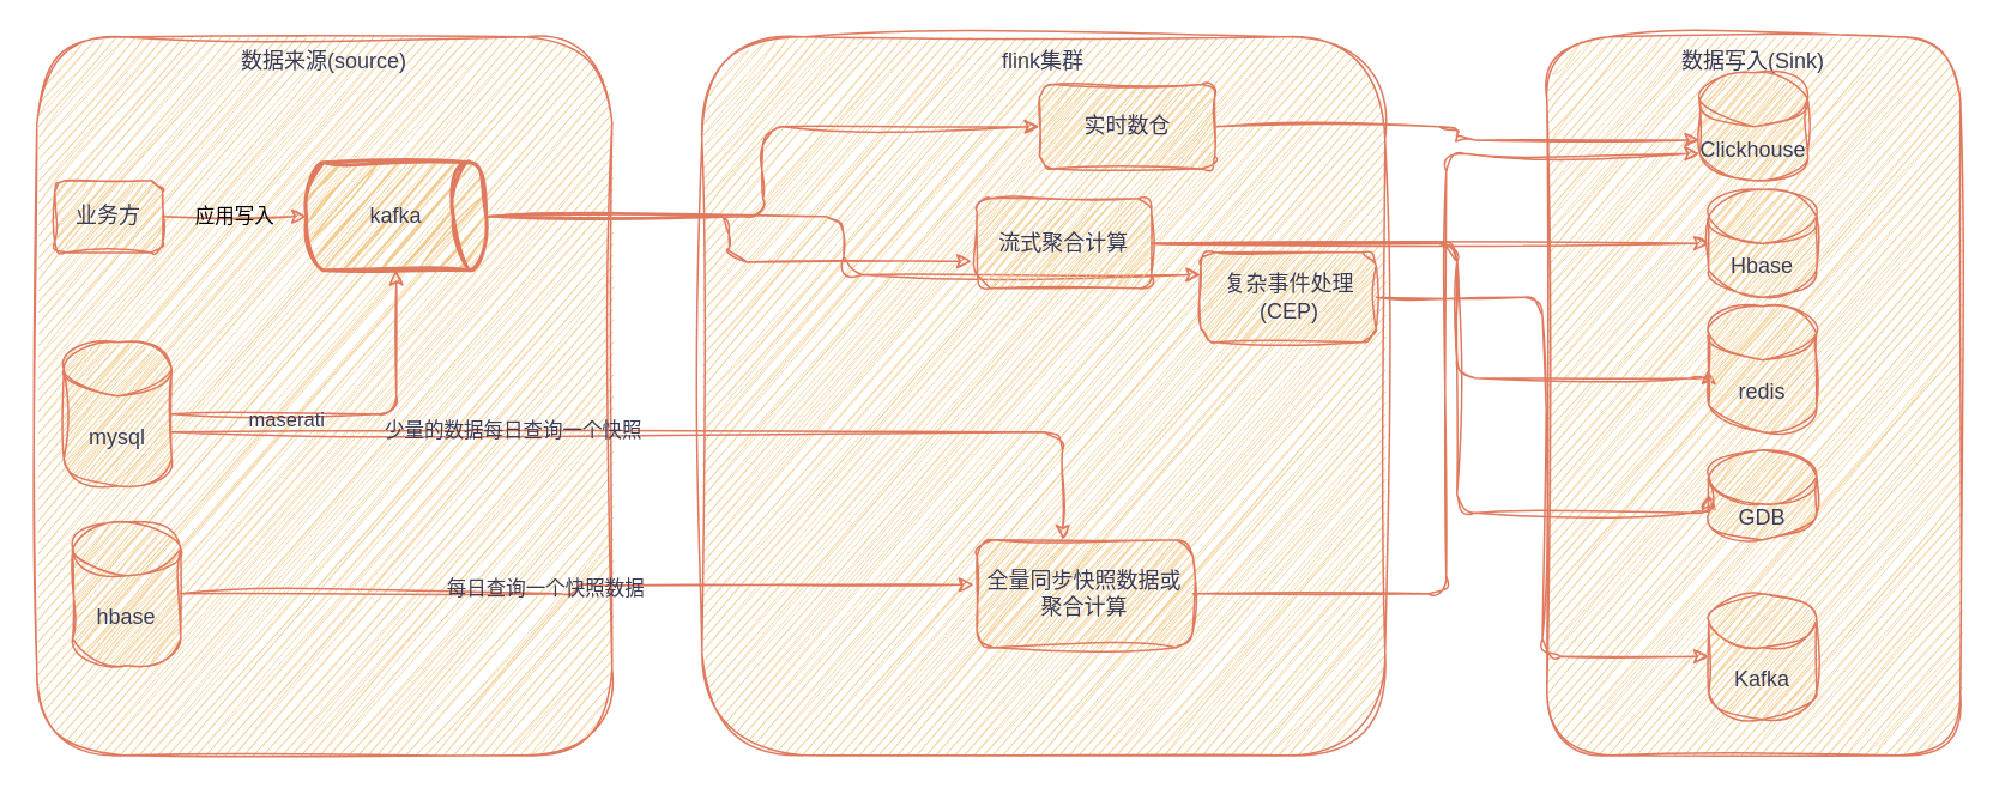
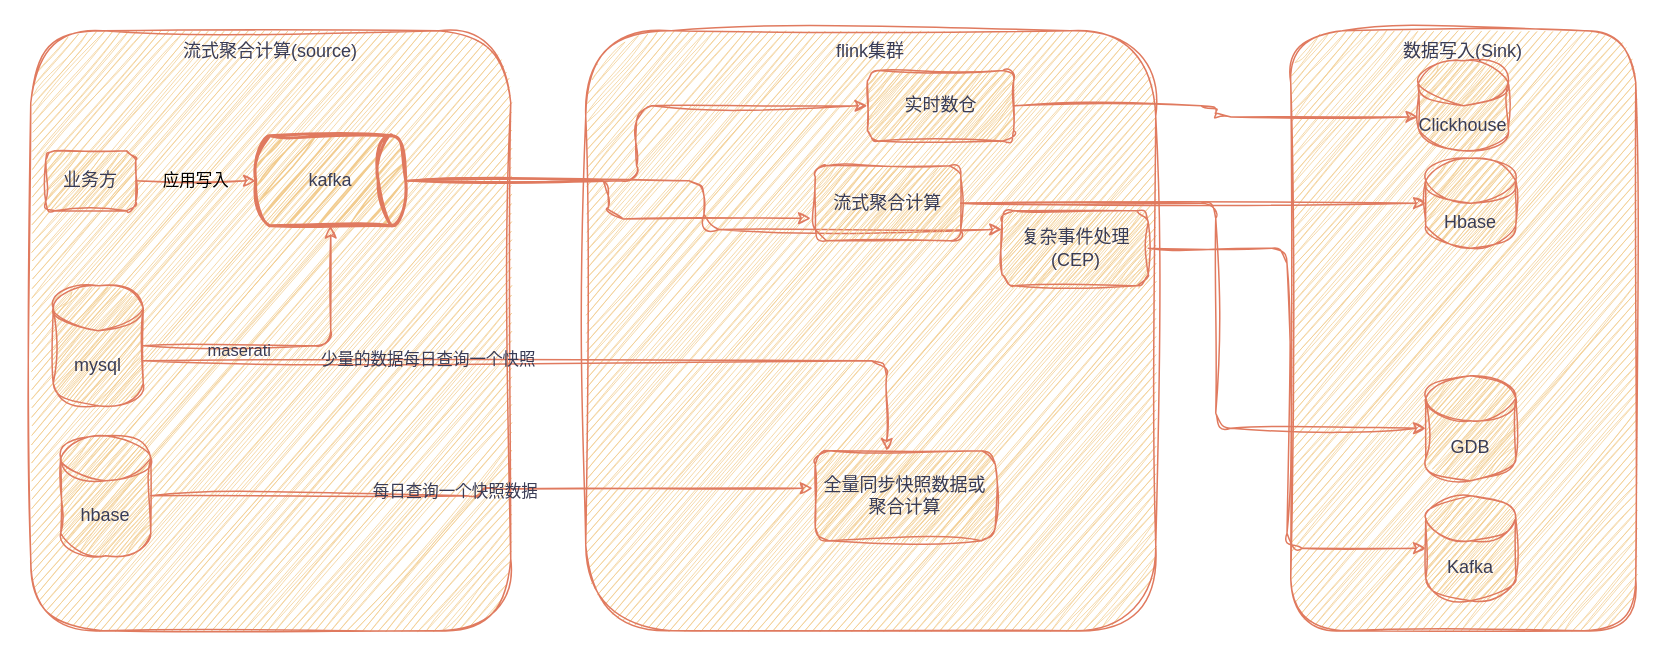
  <mxCell id="0" />
  <mxCell id="1" parent="0" />
  <mxCell id="2" value="flink集群" style="rounded=1;whiteSpace=wrap;html=1;verticalAlign=top;labelBackgroundColor=none;fillColor=#F2CC8F;strokeColor=#E07A5F;labelBorderColor=none;sketch=1;curveFitting=1;jiggle=2;fontColor=#393C56;" vertex="1" parent="1"><mxGeometry x="390" y="20" width="380" height="400" as="geometry" /></mxCell>
- <mxCell id="3" value="数据来源(source)" style="rounded=1;whiteSpace=wrap;html=1;verticalAlign=top;labelBackgroundColor=none;fillColor=#F2CC8F;strokeColor=#E07A5F;labelBorderColor=none;sketch=1;curveFitting=1;jiggle=2;fontColor=#393C56;" vertex="1" parent="1"><mxGeometry x="20" y="20" width="320" height="400" as="geometry" /></mxCell>
+ <mxCell id="3" value="流式聚合计算(source)" style="rounded=1;whiteSpace=wrap;html=1;verticalAlign=top;labelBackgroundColor=none;fillColor=#F2CC8F;strokeColor=#E07A5F;labelBorderColor=none;sketch=1;curveFitting=1;jiggle=2;fontColor=#393C56;" vertex="1" parent="1"><mxGeometry x="20" y="20" width="320" height="400" as="geometry" /></mxCell>
  <mxCell id="4" style="edgeStyle=orthogonalEdgeStyle;rounded=1;orthogonalLoop=1;jettySize=auto;html=1;labelBackgroundColor=none;strokeColor=#E07A5F;fontColor=default;labelBorderColor=none;sketch=1;curveFitting=1;jiggle=2;" edge="1" parent="1" source="8" target="15"><mxGeometry relative="1" as="geometry" /></mxCell>
  <mxCell id="5" value="maserati" style="edgeLabel;html=1;align=center;verticalAlign=middle;resizable=0;points=[];labelBackgroundColor=none;fontColor=#393C56;labelBorderColor=none;sketch=1;curveFitting=1;jiggle=2;rounded=1;" vertex="1" connectable="0" parent="4"><mxGeometry x="-0.39" y="-2" relative="1" as="geometry"><mxPoint as="offset" /></mxGeometry></mxCell>
  <mxCell id="6" style="edgeStyle=orthogonalEdgeStyle;rounded=1;orthogonalLoop=1;jettySize=auto;html=1;entryX=0.5;entryY=0;entryDx=0;entryDy=0;labelBackgroundColor=none;strokeColor=#E07A5F;fontColor=default;labelBorderColor=none;sketch=1;curveFitting=1;jiggle=2;" edge="1" parent="1" source="8"><mxGeometry relative="1" as="geometry"><mxPoint x="590.625" y="300" as="targetPoint" /><Array as="points"><mxPoint x="591" y="240" /></Array></mxGeometry></mxCell>
  <mxCell id="7" value="少量的数据每日查询一个快照" style="edgeLabel;html=1;align=center;verticalAlign=middle;resizable=0;points=[];labelBackgroundColor=none;fontColor=#393C56;labelBorderColor=none;sketch=1;curveFitting=1;jiggle=2;rounded=1;" vertex="1" connectable="0" parent="6"><mxGeometry x="-0.318" y="2" relative="1" as="geometry"><mxPoint as="offset" /></mxGeometry></mxCell>
  <mxCell id="8" value="mysql" style="shape=cylinder3;whiteSpace=wrap;html=1;boundedLbl=1;backgroundOutline=1;size=15;labelBackgroundColor=none;fillColor=#F2CC8F;strokeColor=#E07A5F;fontColor=#393C56;labelBorderColor=none;sketch=1;curveFitting=1;jiggle=2;rounded=1;" vertex="1" parent="1"><mxGeometry x="35" y="190" width="60" height="80" as="geometry" /></mxCell>
  <mxCell id="9" style="edgeStyle=orthogonalEdgeStyle;rounded=1;orthogonalLoop=1;jettySize=auto;html=1;labelBackgroundColor=none;strokeColor=#E07A5F;fontColor=default;labelBorderColor=none;sketch=1;curveFitting=1;jiggle=2;" edge="1" parent="1" source="11"><mxGeometry relative="1" as="geometry"><mxPoint x="541.25" y="325" as="targetPoint" /></mxGeometry></mxCell>
  <mxCell id="10" value="每日查询一个快照数据" style="edgeLabel;html=1;align=center;verticalAlign=middle;resizable=0;points=[];labelBackgroundColor=none;fontColor=#393C56;labelBorderColor=none;sketch=1;curveFitting=1;jiggle=2;rounded=1;" vertex="1" connectable="0" parent="9"><mxGeometry x="-0.092" y="4" relative="1" as="geometry"><mxPoint as="offset" /></mxGeometry></mxCell>
  <mxCell id="11" value="hbase" style="shape=cylinder3;whiteSpace=wrap;html=1;boundedLbl=1;backgroundOutline=1;size=15;labelBackgroundColor=none;fillColor=#F2CC8F;strokeColor=#E07A5F;fontColor=#393C56;labelBorderColor=none;sketch=1;curveFitting=1;jiggle=2;rounded=1;" vertex="1" parent="1"><mxGeometry x="40" y="290" width="60" height="80" as="geometry" /></mxCell>
  <mxCell id="12" style="edgeStyle=orthogonalEdgeStyle;rounded=1;orthogonalLoop=1;jettySize=auto;html=1;entryX=0;entryY=0.5;entryDx=0;entryDy=0;labelBackgroundColor=none;strokeColor=#E07A5F;fontColor=default;labelBorderColor=none;sketch=1;curveFitting=1;jiggle=2;" edge="1" parent="1" source="15" target="24"><mxGeometry relative="1" as="geometry" /></mxCell>
  <mxCell id="13" style="edgeStyle=orthogonalEdgeStyle;rounded=1;orthogonalLoop=1;jettySize=auto;html=1;labelBackgroundColor=none;strokeColor=#E07A5F;fontColor=default;labelBorderColor=none;sketch=1;curveFitting=1;jiggle=2;" edge="1" parent="1" source="15"><mxGeometry relative="1" as="geometry"><mxPoint x="540" y="145" as="targetPoint" /></mxGeometry></mxCell>
  <mxCell id="14" style="edgeStyle=orthogonalEdgeStyle;rounded=1;orthogonalLoop=1;jettySize=auto;html=1;entryX=0;entryY=0.25;entryDx=0;entryDy=0;labelBackgroundColor=none;strokeColor=#E07A5F;fontColor=default;labelBorderColor=none;sketch=1;curveFitting=1;jiggle=2;" edge="1" parent="1" source="15" target="22"><mxGeometry relative="1" as="geometry" /></mxCell>
  <mxCell id="15" value="kafka" style="strokeWidth=2;html=1;shape=mxgraph.flowchart.direct_data;whiteSpace=wrap;labelBackgroundColor=none;fillColor=#F2CC8F;strokeColor=#E07A5F;fontColor=#393C56;labelBorderColor=none;sketch=1;curveFitting=1;jiggle=2;rounded=1;" vertex="1" parent="1"><mxGeometry x="170" y="90" width="100" height="60" as="geometry" /></mxCell>
  <mxCell id="16" value="应用写入" style="edgeStyle=orthogonalEdgeStyle;rounded=1;orthogonalLoop=1;jettySize=auto;html=1;labelBackgroundColor=none;strokeColor=#E07A5F;fontColor=default;labelBorderColor=none;sketch=1;curveFitting=1;jiggle=2;" edge="1" parent="1" source="17" target="15"><mxGeometry relative="1" as="geometry" /></mxCell>
  <mxCell id="17" value="业务方" style="rounded=1;whiteSpace=wrap;html=1;labelBackgroundColor=none;fillColor=#F2CC8F;strokeColor=#E07A5F;fontColor=#393C56;labelBorderColor=none;sketch=1;curveFitting=1;jiggle=2;" vertex="1" parent="1"><mxGeometry x="30" y="100" width="60" height="40" as="geometry" /></mxCell>
  <mxCell id="18" value="数据写入(Sink)" style="rounded=1;whiteSpace=wrap;html=1;verticalAlign=top;labelBackgroundColor=none;fillColor=#F2CC8F;strokeColor=#E07A5F;labelBorderColor=none;fontColor=#393C56;shadow=0;glass=0;gradientColor=none;sketch=1;curveFitting=1;jiggle=2;" vertex="1" parent="1"><mxGeometry x="860" y="20" width="230" height="400" as="geometry" /></mxCell>
  <mxCell id="19" value="Clickhouse" style="shape=cylinder3;whiteSpace=wrap;html=1;boundedLbl=1;backgroundOutline=1;size=15;labelBackgroundColor=none;fillColor=#F2CC8F;strokeColor=#E07A5F;fontColor=#393C56;labelBorderColor=none;sketch=1;curveFitting=1;jiggle=2;rounded=1;" vertex="1" parent="1"><mxGeometry x="945" y="40" width="60" height="60" as="geometry" /></mxCell>
  <mxCell id="20" value="Kafka" style="shape=cylinder3;whiteSpace=wrap;html=1;boundedLbl=1;backgroundOutline=1;size=15;labelBackgroundColor=none;fillColor=#F2CC8F;strokeColor=#E07A5F;fontColor=#393C56;labelBorderColor=none;sketch=1;curveFitting=1;jiggle=2;rounded=1;" vertex="1" parent="1"><mxGeometry x="950" y="330" width="60" height="70" as="geometry" /></mxCell>
  <mxCell id="21" style="edgeStyle=orthogonalEdgeStyle;rounded=1;orthogonalLoop=1;jettySize=auto;html=1;entryX=0;entryY=0.5;entryDx=0;entryDy=0;entryPerimeter=0;labelBackgroundColor=none;strokeColor=#E07A5F;fontColor=default;labelBorderColor=none;sketch=1;curveFitting=1;jiggle=2;" edge="1" parent="1" source="22" target="20"><mxGeometry relative="1" as="geometry" /></mxCell>
  <mxCell id="22" value="复杂事件处理(CEP)" style="rounded=1;whiteSpace=wrap;html=1;labelBackgroundColor=none;fillColor=#F2CC8F;strokeColor=#E07A5F;fontColor=#393C56;labelBorderColor=none;sketch=1;curveFitting=1;jiggle=2;" vertex="1" parent="1"><mxGeometry x="667.5" y="140" width="97.5" height="50" as="geometry" /></mxCell>
  <mxCell id="23" style="edgeStyle=orthogonalEdgeStyle;rounded=1;orthogonalLoop=1;jettySize=auto;html=1;entryX=0;entryY=0;entryDx=0;entryDy=37.5;entryPerimeter=0;labelBackgroundColor=none;strokeColor=#E07A5F;fontColor=default;labelBorderColor=none;sketch=1;curveFitting=1;jiggle=2;" edge="1" parent="1" source="24" target="19"><mxGeometry relative="1" as="geometry" /></mxCell>
  <mxCell id="24" value="实时数仓" style="rounded=1;whiteSpace=wrap;html=1;labelBackgroundColor=none;fillColor=#F2CC8F;strokeColor=#E07A5F;fontColor=#393C56;labelBorderColor=none;sketch=1;curveFitting=1;jiggle=2;" vertex="1" parent="1"><mxGeometry x="577.75" y="46.5" width="97.5" height="47" as="geometry" /></mxCell>
  <mxCell id="25" style="edgeStyle=orthogonalEdgeStyle;rounded=1;orthogonalLoop=1;jettySize=auto;html=1;labelBackgroundColor=none;strokeColor=#E07A5F;fontColor=default;labelBorderColor=none;sketch=1;curveFitting=1;jiggle=2;" edge="1" parent="1" source="28" target="29"><mxGeometry relative="1" as="geometry" /></mxCell>
- <mxCell id="26" style="edgeStyle=orthogonalEdgeStyle;rounded=1;orthogonalLoop=1;jettySize=auto;html=1;entryX=0;entryY=0.5;entryDx=0;entryDy=0;entryPerimeter=0;labelBackgroundColor=none;strokeColor=#E07A5F;fontColor=default;labelBorderColor=none;sketch=1;curveFitting=1;jiggle=2;" edge="1" parent="1" source="28" target="30"><mxGeometry relative="1" as="geometry"><Array as="points"><mxPoint x="810" y="135" /><mxPoint x="810" y="210" /><mxPoint x="950" y="210" /></Array></mxGeometry></mxCell>
  <mxCell id="27" style="edgeStyle=orthogonalEdgeStyle;rounded=1;orthogonalLoop=1;jettySize=auto;html=1;entryX=0;entryY=0.5;entryDx=0;entryDy=0;entryPerimeter=0;labelBackgroundColor=none;strokeColor=#E07A5F;fontColor=default;labelBorderColor=none;sketch=1;curveFitting=1;jiggle=2;" edge="1" parent="1" source="28" target="31"><mxGeometry relative="1" as="geometry"><Array as="points"><mxPoint x="810" y="135" /><mxPoint x="810" y="285" /></Array></mxGeometry></mxCell>
  <mxCell id="28" value="流式聚合计算" style="rounded=1;whiteSpace=wrap;html=1;labelBackgroundColor=none;fillColor=#F2CC8F;strokeColor=#E07A5F;fontColor=#393C56;labelBorderColor=none;sketch=1;curveFitting=1;jiggle=2;" vertex="1" parent="1"><mxGeometry x="543" y="110" width="97" height="50" as="geometry" /></mxCell>
  <mxCell id="29" value="Hbase" style="shape=cylinder3;whiteSpace=wrap;html=1;boundedLbl=1;backgroundOutline=1;size=15;labelBackgroundColor=none;fillColor=#F2CC8F;strokeColor=#E07A5F;fontColor=#393C56;labelBorderColor=none;sketch=1;curveFitting=1;jiggle=2;rounded=1;" vertex="1" parent="1"><mxGeometry x="950" y="105" width="60" height="60" as="geometry" /></mxCell>
- <mxCell id="30" value="redis" style="shape=cylinder3;whiteSpace=wrap;html=1;boundedLbl=1;backgroundOutline=1;size=15;labelBackgroundColor=none;fillColor=#F2CC8F;strokeColor=#E07A5F;fontColor=#393C56;labelBorderColor=none;sketch=1;curveFitting=1;jiggle=2;rounded=1;" vertex="1" parent="1"><mxGeometry x="950" y="170" width="60" height="70" as="geometry" /></mxCell>
- <mxCell id="31" value="GDB" style="shape=cylinder3;whiteSpace=wrap;html=1;boundedLbl=1;backgroundOutline=1;size=15;labelBackgroundColor=none;fillColor=#F2CC8F;strokeColor=#E07A5F;fontColor=#393C56;labelBorderColor=none;sketch=1;curveFitting=1;jiggle=2;rounded=1;" vertex="1" parent="1"><mxGeometry x="950" y="250" width="60" height="50" as="geometry" /></mxCell>
- <mxCell id="32" style="edgeStyle=orthogonalEdgeStyle;rounded=1;orthogonalLoop=1;jettySize=auto;html=1;entryX=0;entryY=1;entryDx=0;entryDy=-15;entryPerimeter=0;strokeColor=#E07A5F;fontColor=default;fillColor=#F2CC8F;labelBackgroundColor=none;labelBorderColor=none;sketch=1;curveFitting=1;jiggle=2;" edge="1" parent="1" source="33" target="19"><mxGeometry relative="1" as="geometry" /></mxCell>
+ <mxCell id="31" value="GDB" style="shape=cylinder3;whiteSpace=wrap;html=1;boundedLbl=1;backgroundOutline=1;size=15;labelBackgroundColor=none;fillColor=#F2CC8F;strokeColor=#E07A5F;fontColor=#393C56;labelBorderColor=none;sketch=1;curveFitting=1;jiggle=2;rounded=1;" vertex="1" parent="1"><mxGeometry x="950" y="250" width="60" height="70" as="geometry" /></mxCell>
  <mxCell id="33" value="全量同步快照数据或聚合计算" style="rounded=1;whiteSpace=wrap;html=1;strokeColor=#E07A5F;fontColor=#393C56;fillColor=#F2CC8F;labelBackgroundColor=none;labelBorderColor=none;sketch=1;curveFitting=1;jiggle=2;" vertex="1" parent="1"><mxGeometry x="543" y="300" width="120" height="60" as="geometry" /></mxCell>
